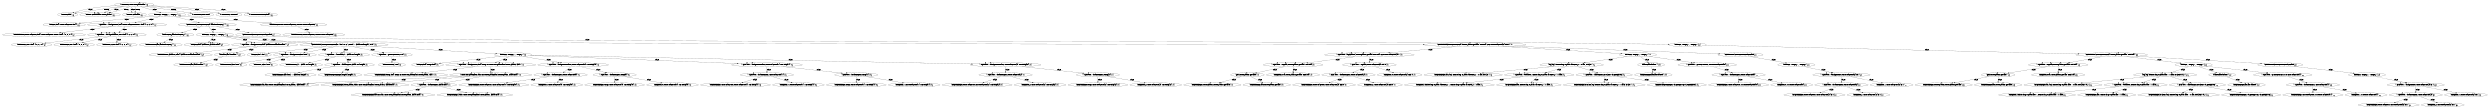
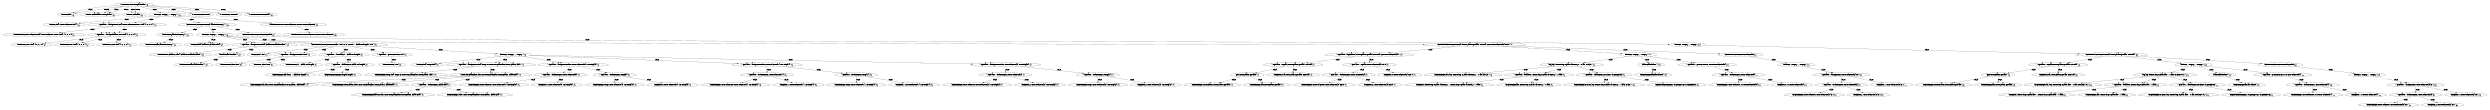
  digraph {
    n1 [label=<(METHOD,removeOrphanFiles)<SUB>186</SUB>>]
    n2 [label=<(PARAM,this)<SUB>186</SUB>>]
    n3 [label=<(PARAM,Hashtable nonOrphans)<SUB>186</SUB>>]
    n4 [label=<(PARAM,File file)<SUB>186</SUB>>]
    n5 [label=<(BLOCK,&lt;empty&gt;,&lt;empty&gt;)<SUB>186</SUB>>]
    n6 [label=<(MODIFIER,PRIVATE)>]
    n7 [label=<(MODIFIER,VIRTUAL)>]
    n8 [label=<(METHOD_RETURN,int[])<SUB>186</SUB>>]
    n9 [label=<(LOCAL,int[] removedCount: int[])<SUB>186</SUB>>]
    n10 [label=<(&lt;operator&gt;.assignment,int[] removedCount = new int[] { 0, 0, 0 })<SUB>187</SUB>>]
    n11 [label=<(CONTROL_STRUCTURE,IF,if (file.isDirectory()))<SUB>188</SUB>>]
    n12 [label=<(RETURN,return removedCount;,return removedCount;)<SUB>233</SUB>>]
    n13 [label=<(IDENTIFIER,removedCount,int[] removedCount = new int[] { 0, 0, 0 })<SUB>187</SUB>>]
    n14 [label=<(&lt;operator&gt;.arrayInitializer,new int[] { 0, 0, 0 })<SUB>987</SUB>>]
    n15 [label=<(isDirectory,file.isDirectory())<SUB>188</SUB>>]
    n16 [label=<(BLOCK,&lt;empty&gt;,&lt;empty&gt;)<SUB>188</SUB>>]
    n17 [label=<(CONTROL_STRUCTURE,ELSE,else)<SUB>224</SUB>>]
    n18 [label=<(IDENTIFIER,removedCount,return removedCount;)<SUB>233</SUB>>]
    n19 [label=<(LITERAL,0,new int[] { 0, 0, 0 })<SUB>187</SUB>>]
    n20 [label=<(LITERAL,0,new int[] { 0, 0, 0 })<SUB>187</SUB>>]
    n21 [label=<(LITERAL,0,new int[] { 0, 0, 0 })<SUB>187</SUB>>]
    n22 [label=<(IDENTIFIER,file,file.isDirectory())<SUB>188</SUB>>]
    n23 [label=<(LOCAL,File[] children: java.io.File[])<SUB>189</SUB>>]
    n24 [label=<(&lt;operator&gt;.assignment,File[] children = file.listFiles())<SUB>189</SUB>>]
    n25 [label=<(CONTROL_STRUCTURE,FOR,for (int i = 0; Some(i &lt; children.length); ++i))<SUB>190</SUB>>]
    n26 [label=<(CONTROL_STRUCTURE,IF,if (nonOrphans.get(file) == null &amp;&amp; removedCount[2] == 0))<SUB>197</SUB>>]
    n27 [label=<(BLOCK,&lt;empty&gt;,&lt;empty&gt;)<SUB>224</SUB>>]
    n28 [label=<(IDENTIFIER,children,File[] children = file.listFiles())<SUB>189</SUB>>]
    n29 [label=<(listFiles,file.listFiles())<SUB>189</SUB>>]
    n30 [label=<(LOCAL,int i: int)<SUB>190</SUB>>]
    n31 [label=<(&lt;operator&gt;.assignment,int i = 0)<SUB>190</SUB>>]
    n32 [label=<(&lt;operator&gt;.lessThan,i &lt; children.length)<SUB>190</SUB>>]
    n33 [label=<(&lt;operator&gt;.preIncrement,++i)<SUB>190</SUB>>]
    n34 [label=<(BLOCK,&lt;empty&gt;,&lt;empty&gt;)<SUB>190</SUB>>]
    n35 [label=<(&lt;operator&gt;.logicalAnd,nonOrphans.get(file) == null &amp;&amp; removedCount[2]...)<SUB>197</SUB>>]
    n36 [label=<(BLOCK,&lt;empty&gt;,&lt;empty&gt;)<SUB>197</SUB>>]
    n37 [label=<(CONTROL_STRUCTURE,ELSE,else)<SUB>201</SUB>>]
    n38 [label=<(IDENTIFIER,file,file.listFiles())<SUB>189</SUB>>]
    n39 [label=<(IDENTIFIER,i,int i = 0)<SUB>190</SUB>>]
    n40 [label=<(LITERAL,0,int i = 0)<SUB>190</SUB>>]
    n41 [label=<(IDENTIFIER,i,i &lt; children.length)<SUB>190</SUB>>]
    n42 [label=<(&lt;operator&gt;.fieldAccess,children.length)<SUB>190</SUB>>]
    n43 [label=<(IDENTIFIER,i,++i)<SUB>190</SUB>>]
    n44 [label=<(LOCAL,int[] temp: int[])<SUB>191</SUB>>]
    n45 [label=<(&lt;operator&gt;.assignment,int[] temp = removeOrphanFiles(nonOrphans, chil...)<SUB>191</SUB>>]
    n46 [label=<(&lt;operator&gt;.assignmentPlus,removedCount[0] += temp[0])<SUB>192</SUB>>]
    n47 [label=<(&lt;operator&gt;.assignmentPlus,removedCount[1] += temp[1])<SUB>193</SUB>>]
    n48 [label=<(&lt;operator&gt;.assignmentPlus,removedCount[2] += temp[2])<SUB>194</SUB>>]
    n49 [label=<(IDENTIFIER,children,i &lt; children.length)<SUB>190</SUB>>]
    n50 [label=<(FIELD_IDENTIFIER,length,length)<SUB>190</SUB>>]
    n51 [label=<(IDENTIFIER,temp,int[] temp = removeOrphanFiles(nonOrphans, chil...)<SUB>191</SUB>>]
    n52 [label=<(removeOrphanFiles,this.removeOrphanFiles(nonOrphans, children[i]))<SUB>191</SUB>>]
    n53 [label=<(&lt;operator&gt;.indexAccess,removedCount[0])<SUB>192</SUB>>]
    n54 [label=<(&lt;operator&gt;.indexAccess,temp[0])<SUB>192</SUB>>]
    n55 [label=<(&lt;operator&gt;.indexAccess,removedCount[1])<SUB>193</SUB>>]
    n56 [label=<(&lt;operator&gt;.indexAccess,temp[1])<SUB>193</SUB>>]
    n57 [label=<(&lt;operator&gt;.indexAccess,removedCount[2])<SUB>194</SUB>>]
    n58 [label=<(&lt;operator&gt;.indexAccess,temp[2])<SUB>194</SUB>>]
    n59 [label=<(IDENTIFIER,this,this.removeOrphanFiles(nonOrphans, children[i]))<SUB>191</SUB>>]
    n60 [label=<(IDENTIFIER,nonOrphans,this.removeOrphanFiles(nonOrphans, children[i]))<SUB>191</SUB>>]
    n61 [label=<(&lt;operator&gt;.indexAccess,children[i])<SUB>191</SUB>>]
    n62 [label=<(IDENTIFIER,children,this.removeOrphanFiles(nonOrphans, children[i]))<SUB>191</SUB>>]
    n63 [label=<(IDENTIFIER,i,this.removeOrphanFiles(nonOrphans, children[i]))<SUB>191</SUB>>]
    n64 [label=<(IDENTIFIER,removedCount,removedCount[0] += temp[0])<SUB>192</SUB>>]
    n65 [label=<(LITERAL,0,removedCount[0] += temp[0])<SUB>192</SUB>>]
    n66 [label=<(IDENTIFIER,temp,removedCount[0] += temp[0])<SUB>192</SUB>>]
    n67 [label=<(LITERAL,0,removedCount[0] += temp[0])<SUB>192</SUB>>]
    n68 [label=<(IDENTIFIER,removedCount,removedCount[1] += temp[1])<SUB>193</SUB>>]
    n69 [label=<(LITERAL,1,removedCount[1] += temp[1])<SUB>193</SUB>>]
    n70 [label=<(IDENTIFIER,temp,removedCount[1] += temp[1])<SUB>193</SUB>>]
    n71 [label=<(LITERAL,1,removedCount[1] += temp[1])<SUB>193</SUB>>]
    n72 [label=<(IDENTIFIER,removedCount,removedCount[2] += temp[2])<SUB>194</SUB>>]
    n73 [label=<(LITERAL,2,removedCount[2] += temp[2])<SUB>194</SUB>>]
    n74 [label=<(IDENTIFIER,temp,removedCount[2] += temp[2])<SUB>194</SUB>>]
    n75 [label=<(LITERAL,2,removedCount[2] += temp[2])<SUB>194</SUB>>]
    n76 [label=<(&lt;operator&gt;.equals,nonOrphans.get(file) == null)<SUB>197</SUB>>]
    n77 [label=<(&lt;operator&gt;.equals,removedCount[2] == 0)<SUB>197</SUB>>]
    n78 [label=<(log,log(&quot;Removing orphan directory: &quot; + file, Proje...)<SUB>198</SUB>>]
    n79 [label=<(delete,file.delete())<SUB>199</SUB>>]
    n80 [label=<(&lt;operator&gt;.preIncrement,++removedCount[0])<SUB>200</SUB>>]
    n81 [label=<(BLOCK,&lt;empty&gt;,&lt;empty&gt;)<SUB>201</SUB>>]
    n82 [label=<(get,nonOrphans.get(file))<SUB>197</SUB>>]
    n83 [label=<(LITERAL,null,nonOrphans.get(file) == null)<SUB>197</SUB>>]
    n84 [label=<(&lt;operator&gt;.indexAccess,removedCount[2])<SUB>197</SUB>>]
    n85 [label=<(LITERAL,0,removedCount[2] == 0)<SUB>197</SUB>>]
    n86 [label=<(IDENTIFIER,nonOrphans,nonOrphans.get(file))<SUB>197</SUB>>]
    n87 [label=<(IDENTIFIER,file,nonOrphans.get(file))<SUB>197</SUB>>]
    n88 [label=<(IDENTIFIER,removedCount,removedCount[2] == 0)<SUB>197</SUB>>]
    n89 [label=<(LITERAL,2,removedCount[2] == 0)<SUB>197</SUB>>]
    n90 [label=<(IDENTIFIER,this,log(&quot;Removing orphan directory: &quot; + file, Proje...)<SUB>198</SUB>>]
    n91 [label=<(&lt;operator&gt;.addition,&quot;Removing orphan directory: &quot; + file)<SUB>198</SUB>>]
    n92 [label=<(&lt;operator&gt;.fieldAccess,Project.MSG_DEBUG)<SUB>198</SUB>>]
    n93 [label=<(IDENTIFIER,file,file.delete())<SUB>199</SUB>>]
    n94 [label=<(&lt;operator&gt;.indexAccess,removedCount[0])<SUB>200</SUB>>]
    n95 [label=<(LITERAL,&quot;Removing orphan directory: &quot;,&quot;Removing orphan directory: &quot; + file)<SUB>198</SUB>>]
    n96 [label=<(IDENTIFIER,file,&quot;Removing orphan directory: &quot; + file)<SUB>198</SUB>>]
    n97 [label=<(IDENTIFIER,Project,log(&quot;Removing orphan directory: &quot; + file, Proje...)<SUB>198</SUB>>]
    n98 [label=<(FIELD_IDENTIFIER,MSG_DEBUG,MSG_DEBUG)<SUB>198</SUB>>]
    n99 [label=<(IDENTIFIER,removedCount,++removedCount[0])<SUB>200</SUB>>]
    n100 [label=<(LITERAL,0,++removedCount[0])<SUB>200</SUB>>]
    n101 [label=<(&lt;operator&gt;.assignment,removedCount[2] = 1)<SUB>221</SUB>>]
    n102 [label=<(&lt;operator&gt;.indexAccess,removedCount[2])<SUB>221</SUB>>]
    n103 [label=<(LITERAL,1,removedCount[2] = 1)<SUB>221</SUB>>]
    n104 [label=<(IDENTIFIER,removedCount,removedCount[2] = 1)<SUB>221</SUB>>]
    n105 [label=<(LITERAL,2,removedCount[2] = 1)<SUB>221</SUB>>]
    n106 [label=<(CONTROL_STRUCTURE,IF,if (nonOrphans.get(file) == null))<SUB>225</SUB>>]
    n107 [label=<(&lt;operator&gt;.equals,nonOrphans.get(file) == null)<SUB>225</SUB>>]
    n108 [label=<(BLOCK,&lt;empty&gt;,&lt;empty&gt;)<SUB>225</SUB>>]
    n109 [label=<(CONTROL_STRUCTURE,ELSE,else)<SUB>229</SUB>>]
    n110 [label=<(get,nonOrphans.get(file))<SUB>225</SUB>>]
    n111 [label=<(LITERAL,null,nonOrphans.get(file) == null)<SUB>225</SUB>>]
    n112 [label=<(log,log(&quot;Removing orphan file: &quot; + file, Project.MS...)<SUB>226</SUB>>]
    n113 [label=<(delete,file.delete())<SUB>227</SUB>>]
    n114 [label=<(&lt;operator&gt;.preIncrement,++removedCount[1])<SUB>228</SUB>>]
    n115 [label=<(BLOCK,&lt;empty&gt;,&lt;empty&gt;)<SUB>229</SUB>>]
    n116 [label=<(IDENTIFIER,nonOrphans,nonOrphans.get(file))<SUB>225</SUB>>]
    n117 [label=<(IDENTIFIER,file,nonOrphans.get(file))<SUB>225</SUB>>]
    n118 [label=<(IDENTIFIER,this,log(&quot;Removing orphan file: &quot; + file, Project.MS...)<SUB>226</SUB>>]
    n119 [label=<(&lt;operator&gt;.addition,&quot;Removing orphan file: &quot; + file)<SUB>226</SUB>>]
    n120 [label=<(&lt;operator&gt;.fieldAccess,Project.MSG_DEBUG)<SUB>226</SUB>>]
    n121 [label=<(IDENTIFIER,file,file.delete())<SUB>227</SUB>>]
    n122 [label=<(&lt;operator&gt;.indexAccess,removedCount[1])<SUB>228</SUB>>]
    n123 [label=<(LITERAL,&quot;Removing orphan file: &quot;,&quot;Removing orphan file: &quot; + file)<SUB>226</SUB>>]
    n124 [label=<(IDENTIFIER,file,&quot;Removing orphan file: &quot; + file)<SUB>226</SUB>>]
    n125 [label=<(IDENTIFIER,Project,log(&quot;Removing orphan file: &quot; + file, Project.MS...)<SUB>226</SUB>>]
    n126 [label=<(FIELD_IDENTIFIER,MSG_DEBUG,MSG_DEBUG)<SUB>226</SUB>>]
    n127 [label=<(IDENTIFIER,removedCount,++removedCount[1])<SUB>228</SUB>>]
    n128 [label=<(LITERAL,1,++removedCount[1])<SUB>228</SUB>>]
    n129 [label=<(&lt;operator&gt;.assignment,removedCount[2] = 1)<SUB>230</SUB>>]
    n130 [label=<(&lt;operator&gt;.indexAccess,removedCount[2])<SUB>230</SUB>>]
    n131 [label=<(LITERAL,1,removedCount[2] = 1)<SUB>230</SUB>>]
    n132 [label=<(IDENTIFIER,removedCount,removedCount[2] = 1)<SUB>230</SUB>>]
    n133 [label=<(LITERAL,2,removedCount[2] = 1)<SUB>230</SUB>>]
    n1 -> n2 [label="AST: "]
    n1 -> n2 [label="DDG: "]
    n1 -> n3 [label="AST: "]
    n1 -> n3 [label="DDG: "]
    n1 -> n4 [label="AST: "]
    n1 -> n4 [label="DDG: "]
    n1 -> n5 [label="AST: "]
-   n1 -> n6 [label="DDG: "]
+   n1 -> n6 [label="AST: "]
    n1 -> n7 [label="AST: "]
-   n1 -> n8 [label="AST: "]
+   n1 -> n8 [label="DDG: "]
    n5 -> n9 [label="AST: "]
    n5 -> n10 [label="AST: "]
    n5 -> n11 [label="AST: "]
    n5 -> n12 [label="AST: "]
    n10 -> n13 [label="AST: "]
    n10 -> n14 [label="AST: "]
    n11 -> n15 [label="AST: "]
    n11 -> n16 [label="AST: "]
    n11 -> n17 [label="AST: "]
    n12 -> n18 [label="AST: "]
    n14 -> n19 [label="AST: "]
    n14 -> n20 [label="AST: "]
    n14 -> n21 [label="AST: "]
    n15 -> n22 [label="AST: "]
    n16 -> n23 [label="AST: "]
    n16 -> n24 [label="AST: "]
    n16 -> n25 [label="AST: "]
    n16 -> n26 [label="AST: "]
    n17 -> n27 [label="AST: "]
    n24 -> n28 [label="AST: "]
    n24 -> n29 [label="AST: "]
    n25 -> n30 [label="AST: "]
    n25 -> n31 [label="AST: "]
    n25 -> n32 [label="AST: "]
    n25 -> n33 [label="AST: "]
    n25 -> n34 [label="AST: "]
    n26 -> n35 [label="AST: "]
    n26 -> n36 [label="AST: "]
    n26 -> n37 [label="AST: "]
    n27 -> n106 [label="AST: "]
    n29 -> n38 [label="AST: "]
    n31 -> n39 [label="AST: "]
    n31 -> n40 [label="AST: "]
    n32 -> n41 [label="AST: "]
    n32 -> n42 [label="AST: "]
    n33 -> n43 [label="AST: "]
    n34 -> n44 [label="AST: "]
    n34 -> n45 [label="AST: "]
    n34 -> n46 [label="AST: "]
    n34 -> n47 [label="AST: "]
    n34 -> n48 [label="AST: "]
    n35 -> n76 [label="AST: "]
    n35 -> n77 [label="AST: "]
    n36 -> n78 [label="AST: "]
    n36 -> n79 [label="AST: "]
    n36 -> n80 [label="AST: "]
    n37 -> n81 [label="AST: "]
-   n42 -> n49 [label="AST: "]
+   n49 -> n42 [label="AST: "]
    n42 -> n50 [label="AST: "]
    n45 -> n51 [label="AST: "]
    n45 -> n52 [label="AST: "]
    n46 -> n53 [label="AST: "]
    n46 -> n54 [label="AST: "]
    n47 -> n55 [label="AST: "]
    n47 -> n56 [label="AST: "]
    n48 -> n57 [label="AST: "]
    n48 -> n58 [label="AST: "]
    n52 -> n59 [label="AST: "]
    n52 -> n60 [label="AST: "]
    n52 -> n61 [label="AST: "]
    n53 -> n64 [label="AST: "]
    n53 -> n65 [label="AST: "]
    n54 -> n66 [label="AST: "]
    n54 -> n67 [label="AST: "]
    n55 -> n68 [label="AST: "]
    n55 -> n69 [label="AST: "]
    n56 -> n70 [label="AST: "]
    n56 -> n71 [label="AST: "]
    n57 -> n72 [label="AST: "]
    n57 -> n73 [label="AST: "]
    n58 -> n74 [label="AST: "]
    n58 -> n75 [label="AST: "]
    n61 -> n62 [label="AST: "]
    n61 -> n63 [label="AST: "]
    n76 -> n82 [label="AST: "]
    n76 -> n83 [label="AST: "]
    n77 -> n84 [label="AST: "]
    n77 -> n85 [label="AST: "]
    n78 -> n90 [label="AST: "]
    n78 -> n91 [label="AST: "]
    n78 -> n92 [label="AST: "]
    n79 -> n93 [label="AST: "]
    n80 -> n94 [label="AST: "]
    n81 -> n101 [label="AST: "]
    n82 -> n86 [label="AST: "]
    n82 -> n87 [label="AST: "]
    n84 -> n88 [label="AST: "]
    n84 -> n89 [label="AST: "]
    n91 -> n95 [label="AST: "]
    n91 -> n96 [label="AST: "]
    n92 -> n97 [label="AST: "]
    n92 -> n98 [label="AST: "]
    n94 -> n99 [label="AST: "]
    n94 -> n100 [label="AST: "]
    n101 -> n102 [label="AST: "]
    n101 -> n103 [label="AST: "]
    n102 -> n104 [label="AST: "]
    n102 -> n105 [label="AST: "]
    n106 -> n107 [label="AST: "]
    n106 -> n108 [label="AST: "]
    n106 -> n109 [label="AST: "]
    n107 -> n110 [label="AST: "]
    n107 -> n111 [label="AST: "]
    n108 -> n112 [label="AST: "]
    n108 -> n113 [label="AST: "]
    n108 -> n114 [label="AST: "]
    n109 -> n115 [label="AST: "]
    n110 -> n116 [label="AST: "]
    n110 -> n117 [label="AST: "]
    n112 -> n118 [label="AST: "]
    n112 -> n119 [label="AST: "]
    n112 -> n120 [label="AST: "]
    n113 -> n121 [label="AST: "]
    n114 -> n122 [label="AST: "]
    n115 -> n129 [label="AST: "]
    n119 -> n123 [label="AST: "]
    n119 -> n124 [label="AST: "]
    n120 -> n125 [label="AST: "]
    n120 -> n126 [label="AST: "]
    n122 -> n127 [label="AST: "]
    n122 -> n128 [label="AST: "]
    n129 -> n130 [label="AST: "]
    n129 -> n131 [label="AST: "]
    n130 -> n132 [label="AST: "]
    n130 -> n133 [label="AST: "]
  }
